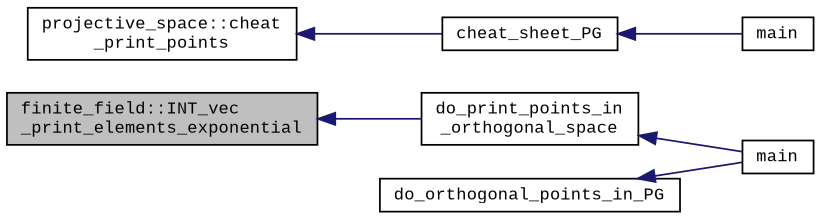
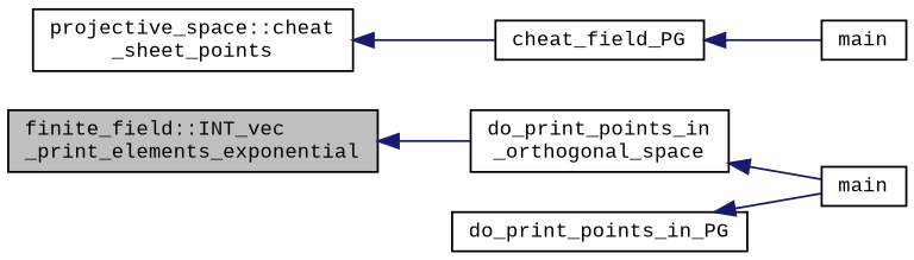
  digraph {
    fontname="Liberation Mono"
    rankdir=LR
    node [color=black fillcolor=white fontname="Liberation Mono" fontsize=10 shape=record style=filled]
    edge [color=midnightblue dir=back fontname="Liberation Mono" fontsize=10 labelfontname=Helvetica labelfontsize=10 style=solid]
    n1 [fillcolor=grey75 fontcolor=black height=0.2 label="finite_field::INT_vec\l_print_elements_exponential" width=0.4]
    n2 [height=0.2 label="do_print_points_in\l_orthogonal_space" width=0.4]
-   n3 [height=0.2 label=do_orthogonal_points_in_PG width=0.4]
+   n3 [height=0.2 label=do_print_points_in_PG width=0.4]
    n4 [height=0.2 label=main width=0.4]
-   n5 [height=0.2 label="projective_space::cheat\l_print_points" width=0.4]
-   n6 [height=0.2 label=cheat_sheet_PG width=0.4]
+   n5 [height=0.2 label="projective_space::cheat\l_sheet_points" width=0.4]
+   n6 [height=0.2 label=cheat_field_PG width=0.4]
    n7 [height=0.2 label=main width=0.4]
    n1 -> n2
    n2 -> n4
    n3 -> n4
    n5 -> n6
    n6 -> n7
  }
